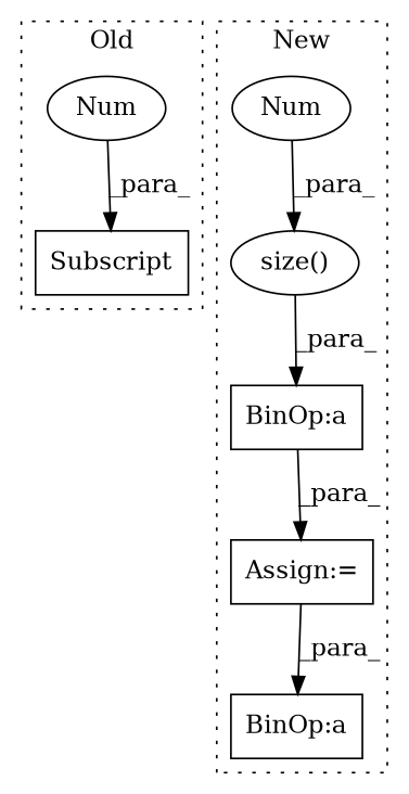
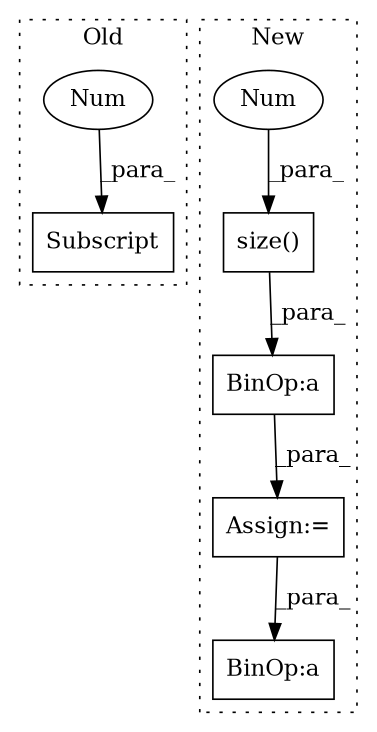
  digraph {
    node [a=76 l=3 shape=box]
    n1 [a=63 l="14,0" label=Subscript s="384,0"]
    n2 [l=1 label=Num s=396 shape=ellipse]
-   n3 [a=75 l="10,1" label="size()" s="1506,1517" shape=ellipse]
+   n3 [a=75 l="10,1" label="size()" s="1506,1517"]
    n4 [l=1 label=Num s=1516 shape=ellipse]
    n5 [a=68 label="Assign:=" s=1561]
    n6 [a=82 label="BinOp:a" s=1566]
    n7 [a=82 label="BinOp:a" s=1646]
    subgraph cluster_1 {
      label=Old
      style=dotted
      n1
      n2
    }
    subgraph cluster_2 {
      label=New
      style=dotted
      n3
      n4
      n5
      n6
      n7
    }
    n2 -> n1 [label=_para_]
    n3 -> n6 [label=_para_]
    n4 -> n3 [label=_para_]
    n5 -> n7 [label=_para_]
    n6 -> n5 [label=_para_]
  }
